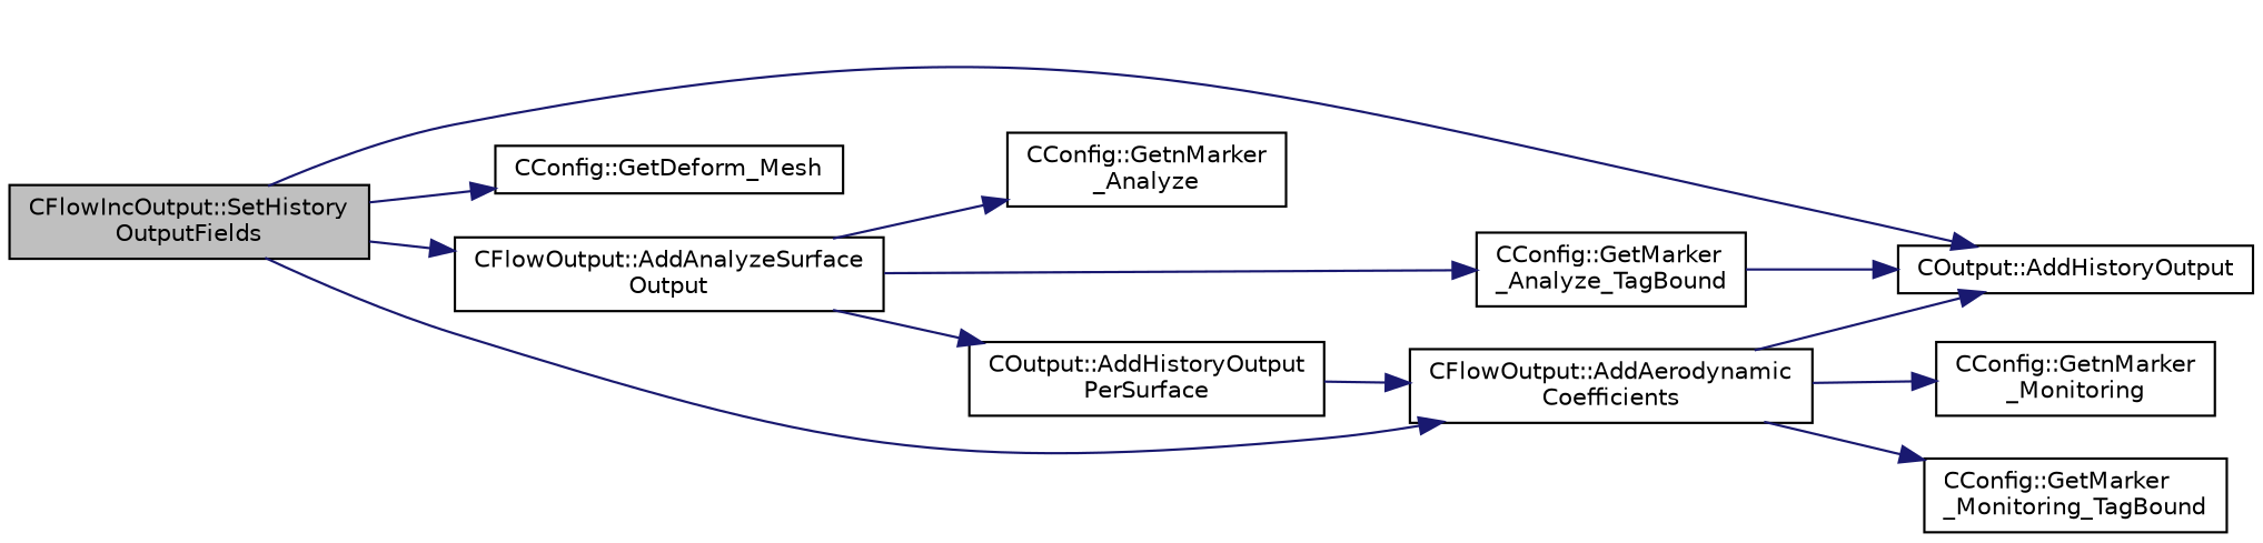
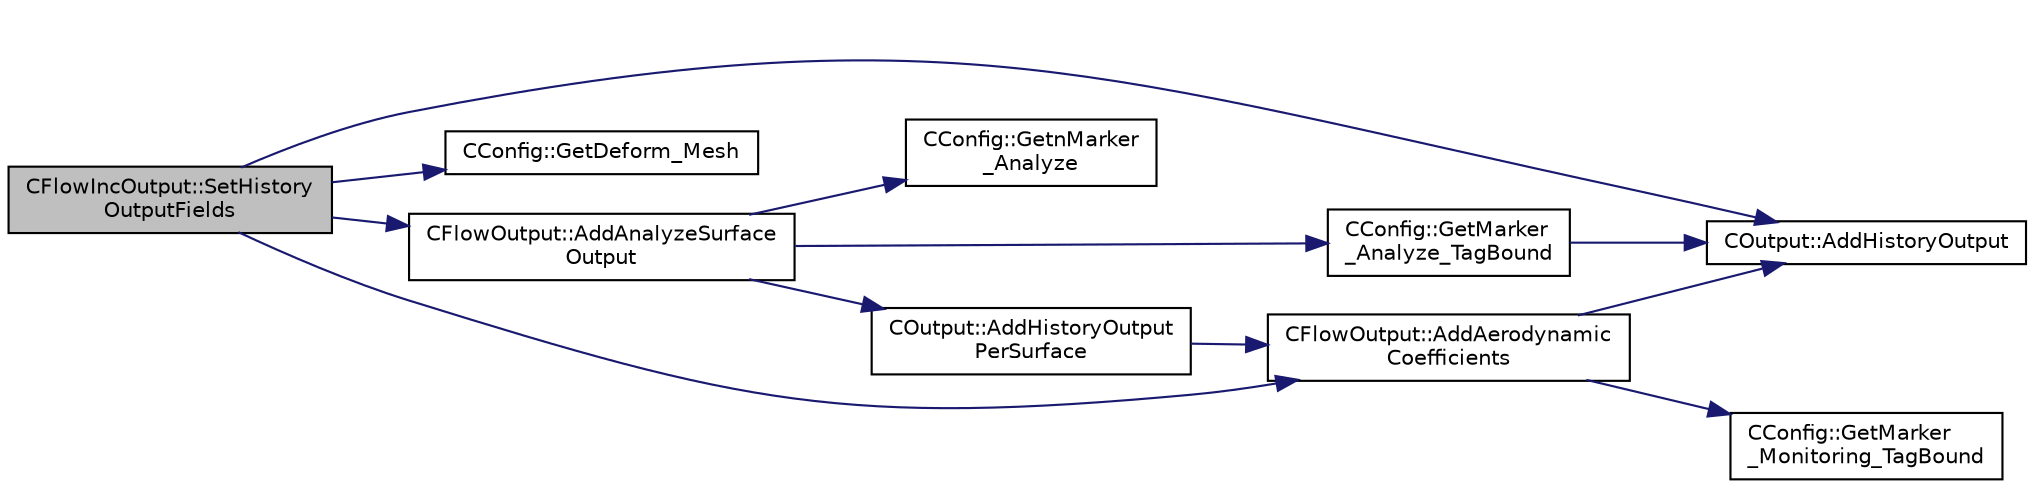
  digraph {
    rankdir=LR
    node [color=black fillcolor=white fontname=Helvetica fontsize=10 shape=record style=filled]
    edge [color=midnightblue fontname=Helvetica fontsize=10 labelfontname=Helvetica labelfontsize=10 style=solid]
    n1 [fillcolor=grey75 fontcolor=black height=0.2 label="CFlowIncOutput::SetHistory\lOutputFields" width=0.4]
    n2 [height=0.2 label="COutput::AddHistoryOutput" width=0.4]
    n3 [height=0.2 label="CConfig::GetDeform_Mesh" width=0.4]
    n4 [height=0.2 label="CFlowOutput::AddAnalyzeSurface\lOutput" width=0.4]
    n5 [height=0.2 label="CFlowOutput::AddAerodynamic\lCoefficients" width=0.4]
    n6 [height=0.2 label="CConfig::GetnMarker\l_Analyze" width=0.4]
    n7 [height=0.2 label="CConfig::GetMarker\l_Analyze_TagBound" width=0.4]
    n8 [height=0.2 label="COutput::AddHistoryOutput\lPerSurface" width=0.4]
-   n9 [height=0.2 label="CConfig::GetnMarker\l_Monitoring" width=0.4]
    n10 [height=0.2 label="CConfig::GetMarker\l_Monitoring_TagBound" width=0.4]
    n1 -> n2
    n1 -> n3
    n1 -> n4
    n1 -> n5
    n4 -> n6
    n4 -> n7
    n4 -> n8
    n5 -> n2
-   n5 -> n9
    n5 -> n10
    n7 -> n2
    n8 -> n5
  }
